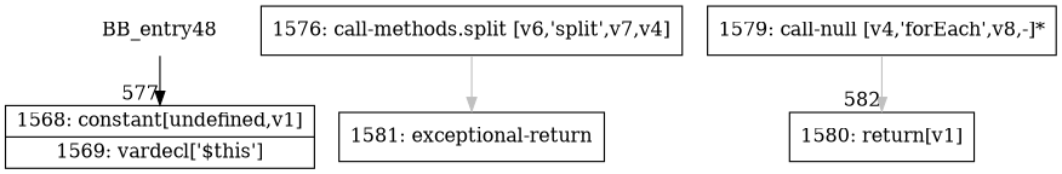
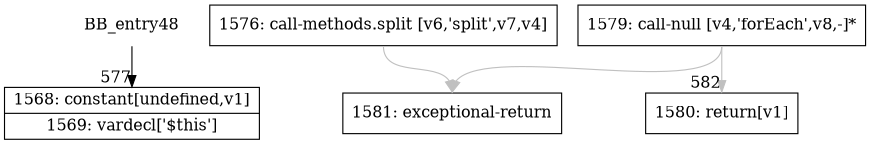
  digraph {
    rankdir=TD
    node [shape=record]
    edge [headport=n tailport=s color=gray]
    n1 [label=BB_entry48 shape=none]
    n2 [label="{1568: constant[undefined,v1]|1569: vardecl['$this']}"]
    n3 [label="{1576: call-methods.split [v6,'split',v7,v4]}"]
    n4 [label="{1581: exceptional-return}"]
    n5 [label="{1579: call-null [v4,'forEach',v8,-]*}"]
    n6 [label="{1580: return[v1]}"]
    n1 -> n2 [headlabel="    577" color=""]
    n3 -> n4
+   n5 -> n4
    n5 -> n6 [headlabel="      582"]
  }
